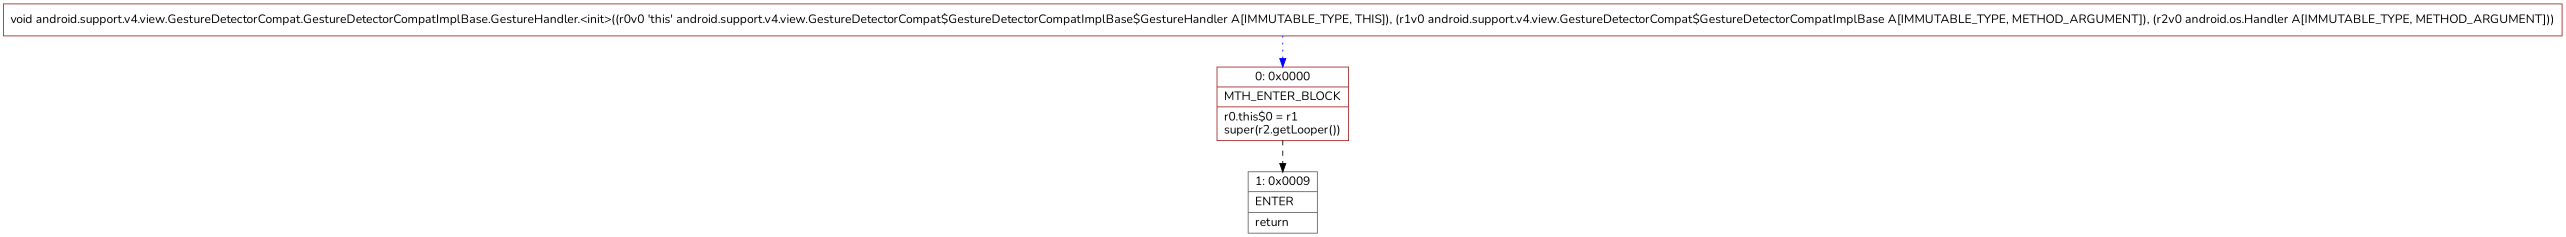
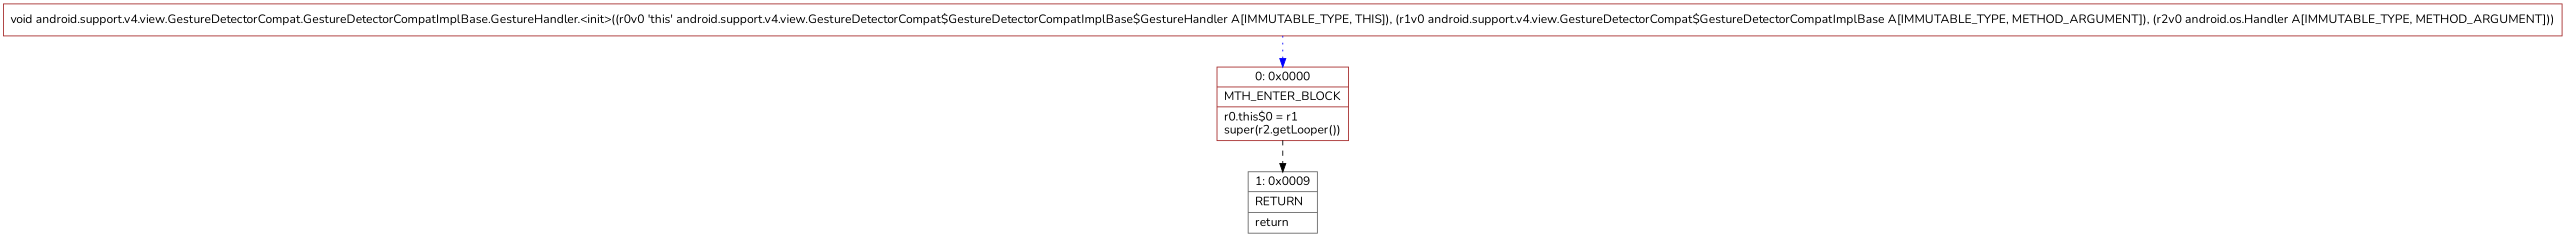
  digraph {
    fontname=Nunito
    node [shape=record style=filled fillcolor=white color=brown fontname=Nunito]
    edge [fontname=Nunito]
    n1 [label="{0\:\ 0x0000|MTH_ENTER_BLOCK\l|r0.this$0 = r1\lsuper(r2.getLooper())\l}"]
-   n2 [label="{1\:\ 0x0009|ENTER\l|return\l}" color=gray40]
+   n2 [label="{1\:\ 0x0009|RETURN\l|return\l}" color=gray40]
    n3 [label="{void android.support.v4.view.GestureDetectorCompat.GestureDetectorCompatImplBase.GestureHandler.\<init\>((r0v0 'this' android.support.v4.view.GestureDetectorCompat$GestureDetectorCompatImplBase$GestureHandler A[IMMUTABLE_TYPE, THIS]), (r1v0 android.support.v4.view.GestureDetectorCompat$GestureDetectorCompatImplBase A[IMMUTABLE_TYPE, METHOD_ARGUMENT]), (r2v0 android.os.Handler A[IMMUTABLE_TYPE, METHOD_ARGUMENT])) }"]
    n1 -> n2 [color=black style=dashed]
    n3 -> n1 [color=blue style=dotted]
  }
